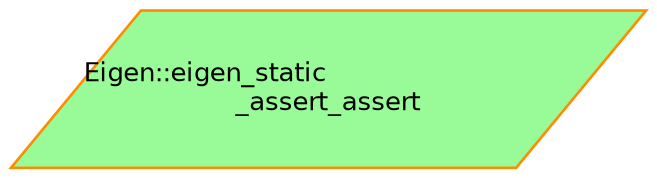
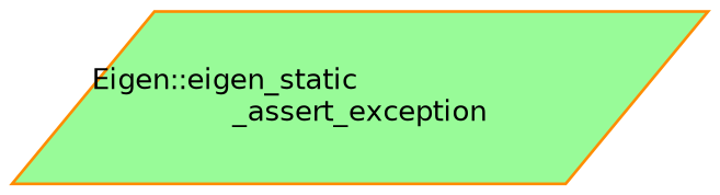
  digraph {
    rankdir=LR
-   n1 [color=darkorange fillcolor=palegreen fontname=Helvetica fontsize=10 height=0.2 label="Eigen::eigen_static\l_assert_assert" shape=parallelogram style=filled width=0.4]
+   n1 [color=darkorange fillcolor=palegreen fontname=Helvetica fontsize=10 height=0.2 label="Eigen::eigen_static\l_assert_exception" shape=parallelogram style=filled width=0.4]
  }
